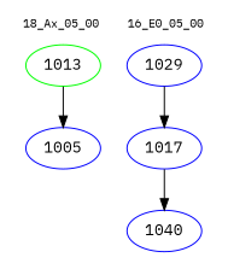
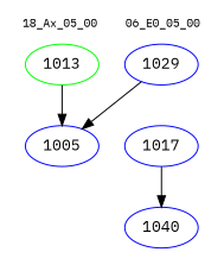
  digraph {
    fontname="IBM Plex Mono"
    node [color=blue fontname="IBM Plex Mono"]
    edge [color=black fontname="IBM Plex Mono"]
    n1 [color=green label=1013]
    n2 [label=1005]
    n3 [label=1029]
    n4 [label=1017]
    n5 [label=1040]
    subgraph cluster_1 {
      color=white
      fontsize=10
      label="18_Ax_05_00"
      n1
      n2
    }
    subgraph cluster_2 {
      color=white
      fontsize=10
-     label="16_E0_05_00"
+     label="06_E0_05_00"
      n3
      n4
      n5
    }
    n1 -> n2
-   n3 -> n4
+   n3 -> n2
    n4 -> n5
  }
